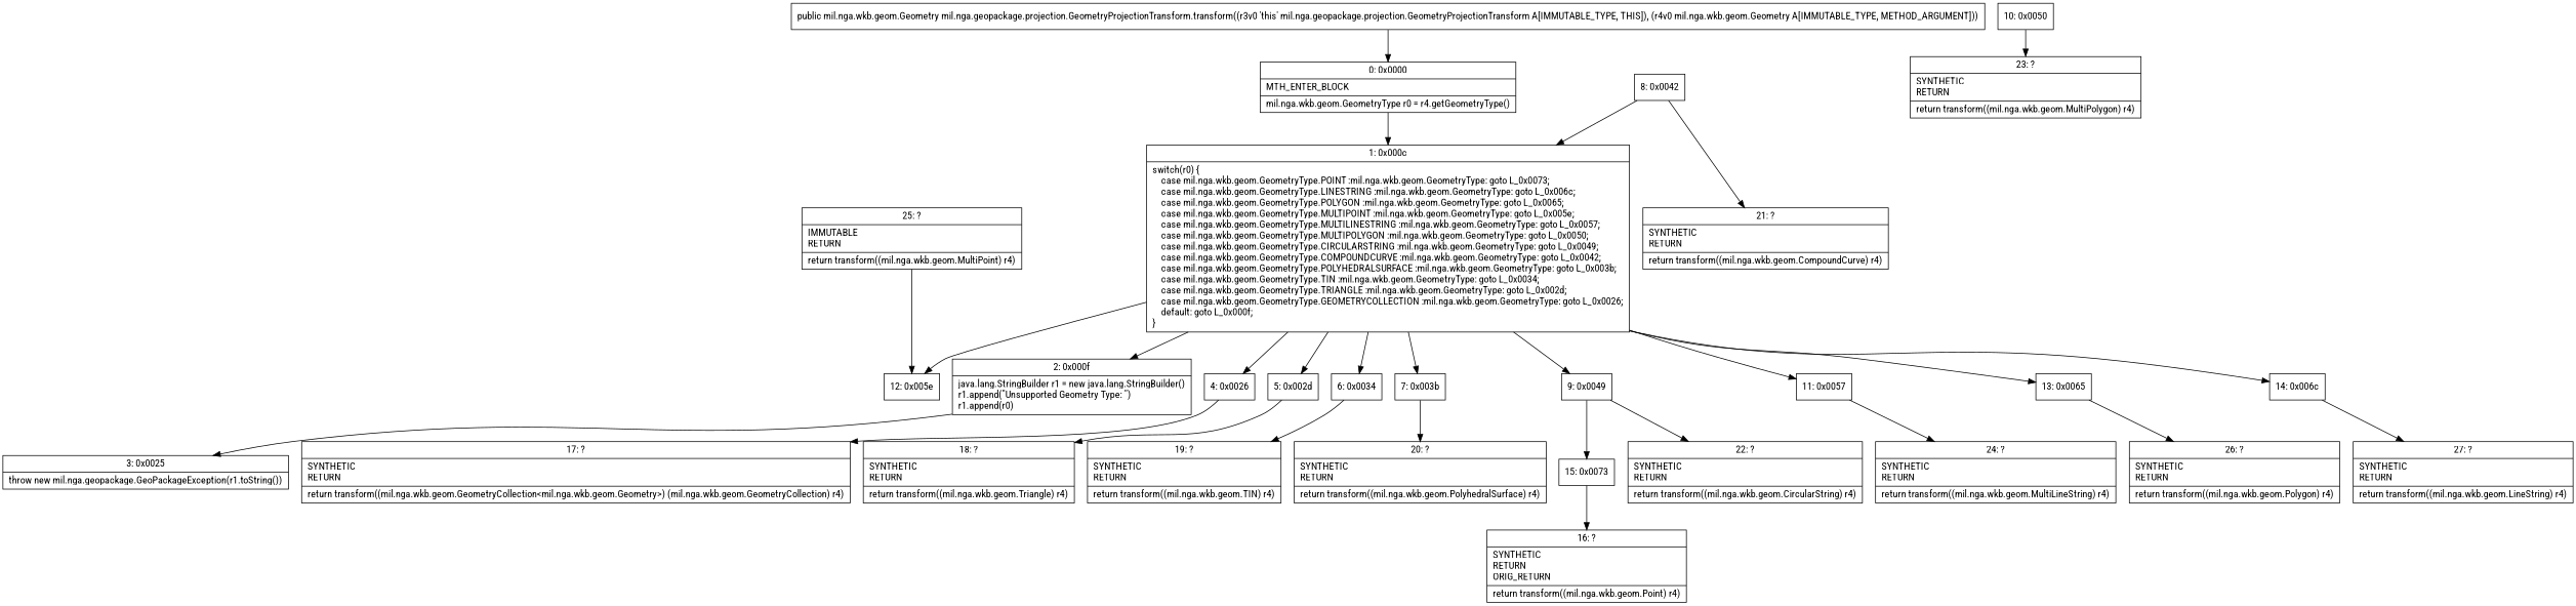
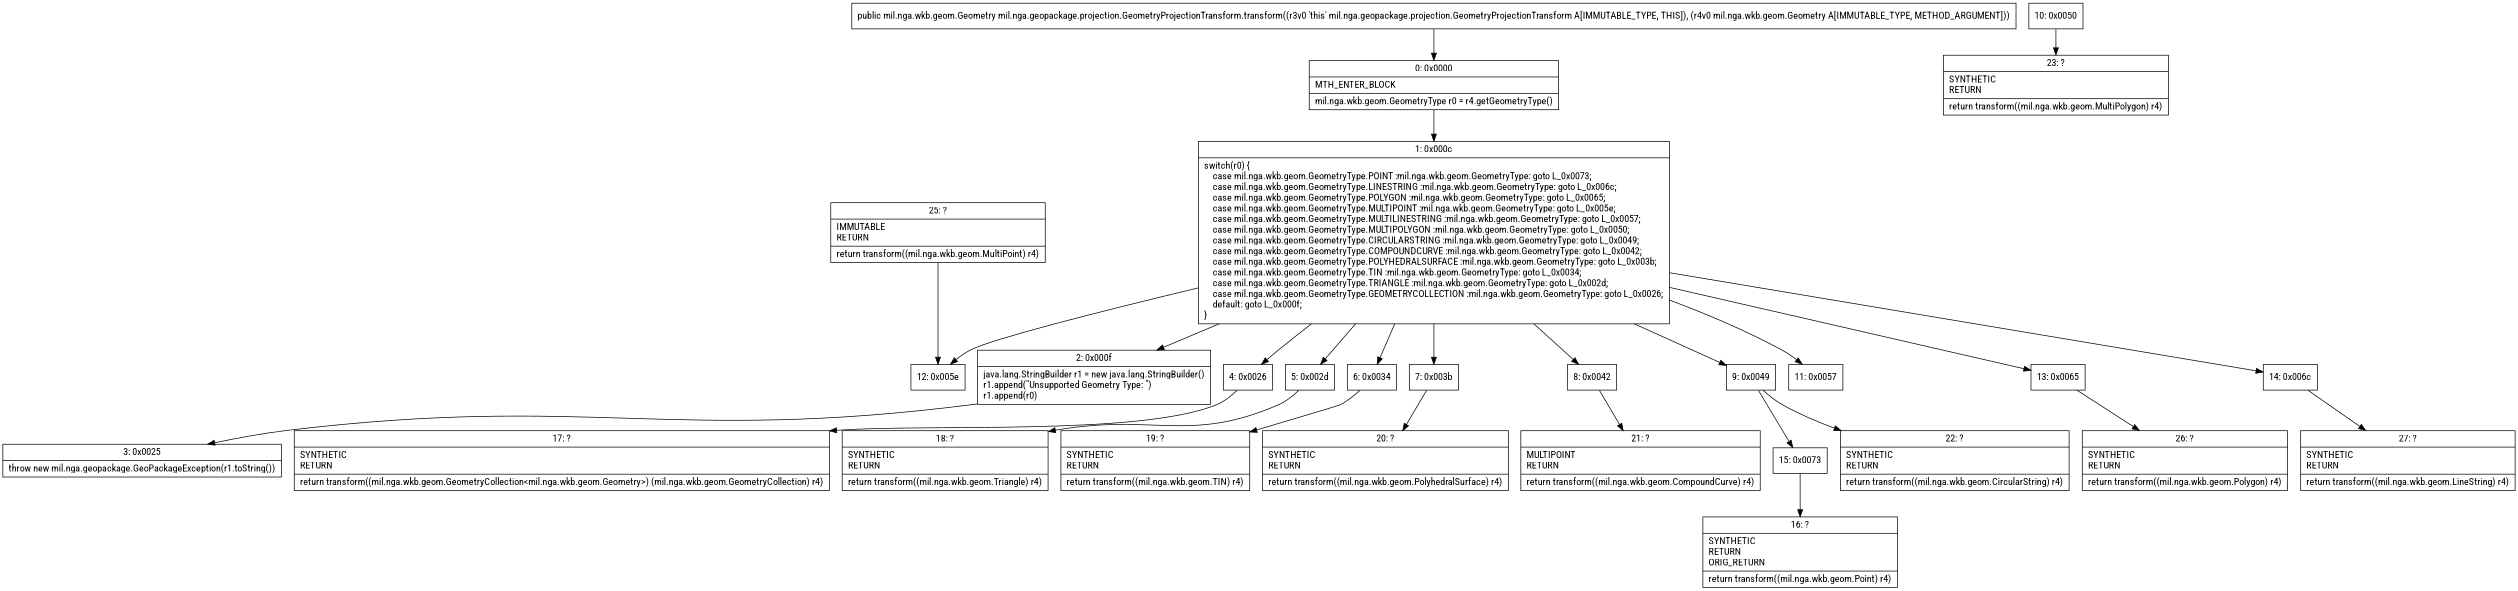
  digraph {
    fontname="Roboto Condensed"
    node [fontname="Roboto Condensed" shape=record]
    edge [fontname="Roboto Condensed"]
    n1 [label="{0\:\ 0x0000|MTH_ENTER_BLOCK\l|mil.nga.wkb.geom.GeometryType r0 = r4.getGeometryType()\l}"]
    n2 [label="{1\:\ 0x000c|switch(r0) \{\l    case mil.nga.wkb.geom.GeometryType.POINT :mil.nga.wkb.geom.GeometryType: goto L_0x0073;\l    case mil.nga.wkb.geom.GeometryType.LINESTRING :mil.nga.wkb.geom.GeometryType: goto L_0x006c;\l    case mil.nga.wkb.geom.GeometryType.POLYGON :mil.nga.wkb.geom.GeometryType: goto L_0x0065;\l    case mil.nga.wkb.geom.GeometryType.MULTIPOINT :mil.nga.wkb.geom.GeometryType: goto L_0x005e;\l    case mil.nga.wkb.geom.GeometryType.MULTILINESTRING :mil.nga.wkb.geom.GeometryType: goto L_0x0057;\l    case mil.nga.wkb.geom.GeometryType.MULTIPOLYGON :mil.nga.wkb.geom.GeometryType: goto L_0x0050;\l    case mil.nga.wkb.geom.GeometryType.CIRCULARSTRING :mil.nga.wkb.geom.GeometryType: goto L_0x0049;\l    case mil.nga.wkb.geom.GeometryType.COMPOUNDCURVE :mil.nga.wkb.geom.GeometryType: goto L_0x0042;\l    case mil.nga.wkb.geom.GeometryType.POLYHEDRALSURFACE :mil.nga.wkb.geom.GeometryType: goto L_0x003b;\l    case mil.nga.wkb.geom.GeometryType.TIN :mil.nga.wkb.geom.GeometryType: goto L_0x0034;\l    case mil.nga.wkb.geom.GeometryType.TRIANGLE :mil.nga.wkb.geom.GeometryType: goto L_0x002d;\l    case mil.nga.wkb.geom.GeometryType.GEOMETRYCOLLECTION :mil.nga.wkb.geom.GeometryType: goto L_0x0026;\l    default: goto L_0x000f;\l\}\l}"]
    n3 [label="{2\:\ 0x000f|java.lang.StringBuilder r1 = new java.lang.StringBuilder()\lr1.append(\"Unsupported Geometry Type: \")\lr1.append(r0)\l}"]
    n4 [label="{4\:\ 0x0026}"]
    n5 [label="{5\:\ 0x002d}"]
    n6 [label="{6\:\ 0x0034}"]
    n7 [label="{7\:\ 0x003b}"]
    n8 [label="{8\:\ 0x0042}"]
    n9 [label="{9\:\ 0x0049}"]
    n10 [label="{11\:\ 0x0057}"]
    n11 [label="{12\:\ 0x005e}"]
    n12 [label="{13\:\ 0x0065}"]
    n13 [label="{14\:\ 0x006c}"]
    n14 [label="{3\:\ 0x0025|throw new mil.nga.geopackage.GeoPackageException(r1.toString())\l}"]
    n15 [label="{17\:\ ?|SYNTHETIC\lRETURN\l|return transform((mil.nga.wkb.geom.GeometryCollection\<mil.nga.wkb.geom.Geometry\>) (mil.nga.wkb.geom.GeometryCollection) r4)\l}"]
    n16 [label="{18\:\ ?|SYNTHETIC\lRETURN\l|return transform((mil.nga.wkb.geom.Triangle) r4)\l}"]
    n17 [label="{19\:\ ?|SYNTHETIC\lRETURN\l|return transform((mil.nga.wkb.geom.TIN) r4)\l}"]
    n18 [label="{20\:\ ?|SYNTHETIC\lRETURN\l|return transform((mil.nga.wkb.geom.PolyhedralSurface) r4)\l}"]
-   n19 [label="{21\:\ ?|SYNTHETIC\lRETURN\l|return transform((mil.nga.wkb.geom.CompoundCurve) r4)\l}"]
+   n19 [label="{21\:\ ?|MULTIPOINT\lRETURN\l|return transform((mil.nga.wkb.geom.CompoundCurve) r4)\l}"]
    n20 [label="{15\:\ 0x0073}"]
    n21 [label="{22\:\ ?|SYNTHETIC\lRETURN\l|return transform((mil.nga.wkb.geom.CircularString) r4)\l}"]
    n22 [label="{10\:\ 0x0050}"]
    n23 [label="{23\:\ ?|SYNTHETIC\lRETURN\l|return transform((mil.nga.wkb.geom.MultiPolygon) r4)\l}"]
-   n24 [label="{24\:\ ?|SYNTHETIC\lRETURN\l|return transform((mil.nga.wkb.geom.MultiLineString) r4)\l}"]
    n25 [label="{26\:\ ?|SYNTHETIC\lRETURN\l|return transform((mil.nga.wkb.geom.Polygon) r4)\l}"]
    n26 [label="{27\:\ ?|SYNTHETIC\lRETURN\l|return transform((mil.nga.wkb.geom.LineString) r4)\l}"]
    n27 [label="{16\:\ ?|SYNTHETIC\lRETURN\lORIG_RETURN\l|return transform((mil.nga.wkb.geom.Point) r4)\l}"]
    n28 [label="{25\:\ ?|IMMUTABLE\lRETURN\l|return transform((mil.nga.wkb.geom.MultiPoint) r4)\l}"]
    n29 [label="{public mil.nga.wkb.geom.Geometry mil.nga.geopackage.projection.GeometryProjectionTransform.transform((r3v0 'this' mil.nga.geopackage.projection.GeometryProjectionTransform A[IMMUTABLE_TYPE, THIS]), (r4v0 mil.nga.wkb.geom.Geometry A[IMMUTABLE_TYPE, METHOD_ARGUMENT])) }"]
    n1 -> n2
    n2 -> n3
    n2 -> n4
    n2 -> n5
    n2 -> n6
    n2 -> n7
-   n8 -> n2
+   n2 -> n8
    n2 -> n9
    n2 -> n10
    n2 -> n11
    n2 -> n12
    n2 -> n13
    n3 -> n14
    n4 -> n15
    n5 -> n16
    n6 -> n17
    n7 -> n18
    n8 -> n19
    n9 -> n20
    n9 -> n21
-   n10 -> n24
    n12 -> n25
    n13 -> n26
    n20 -> n27
    n22 -> n23
    n28 -> n11
    n29 -> n1
  }
